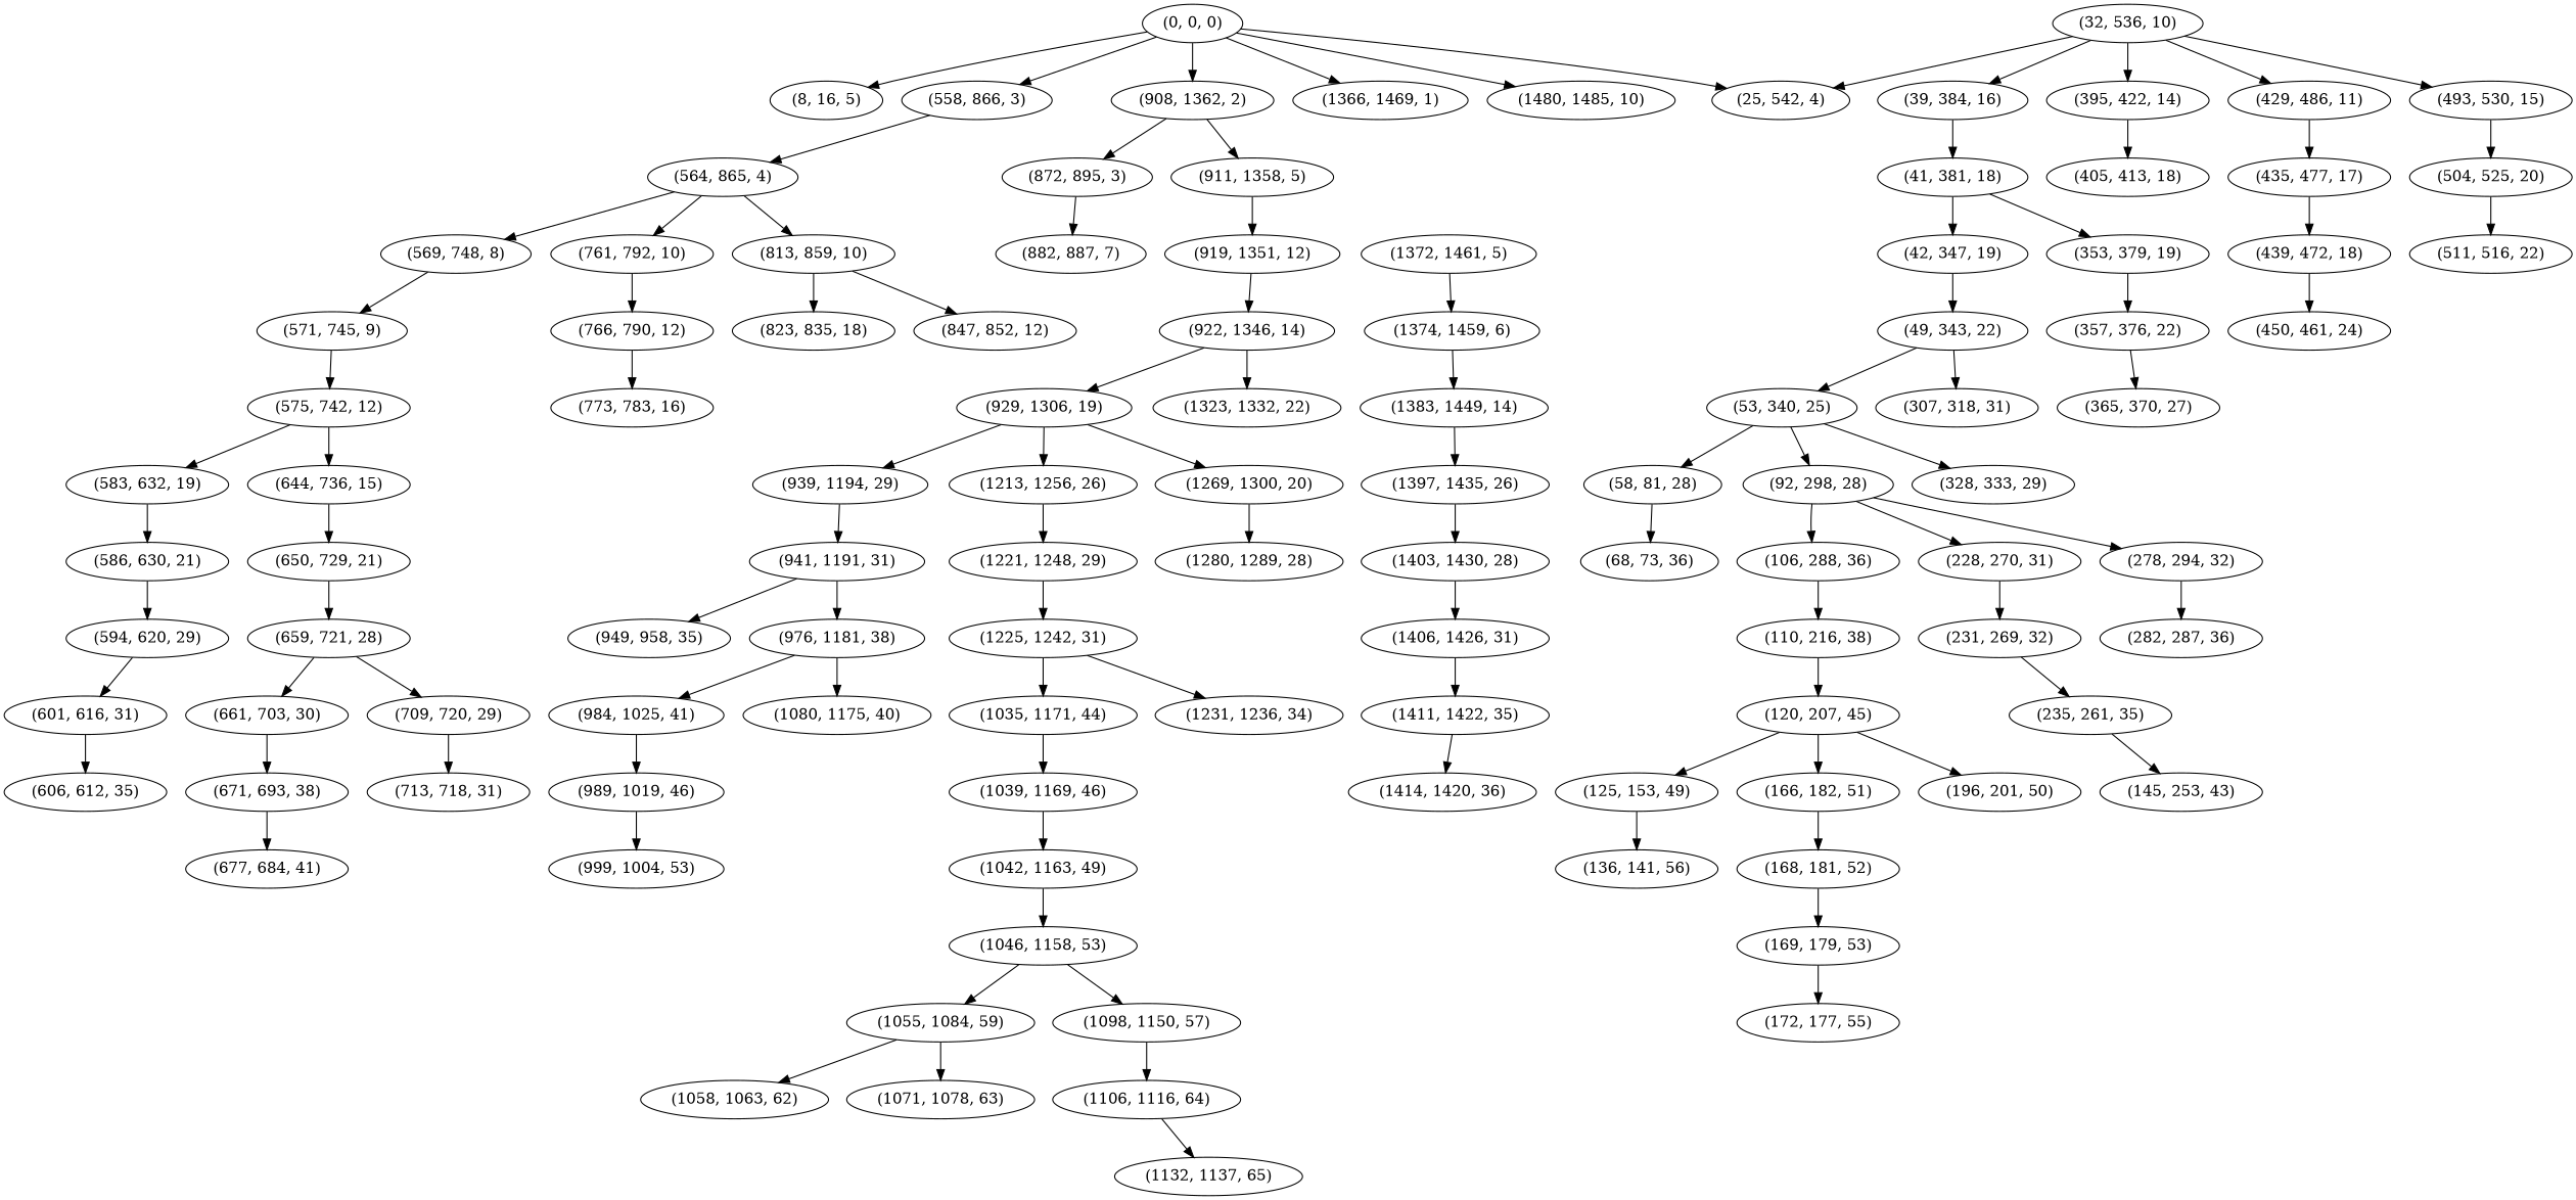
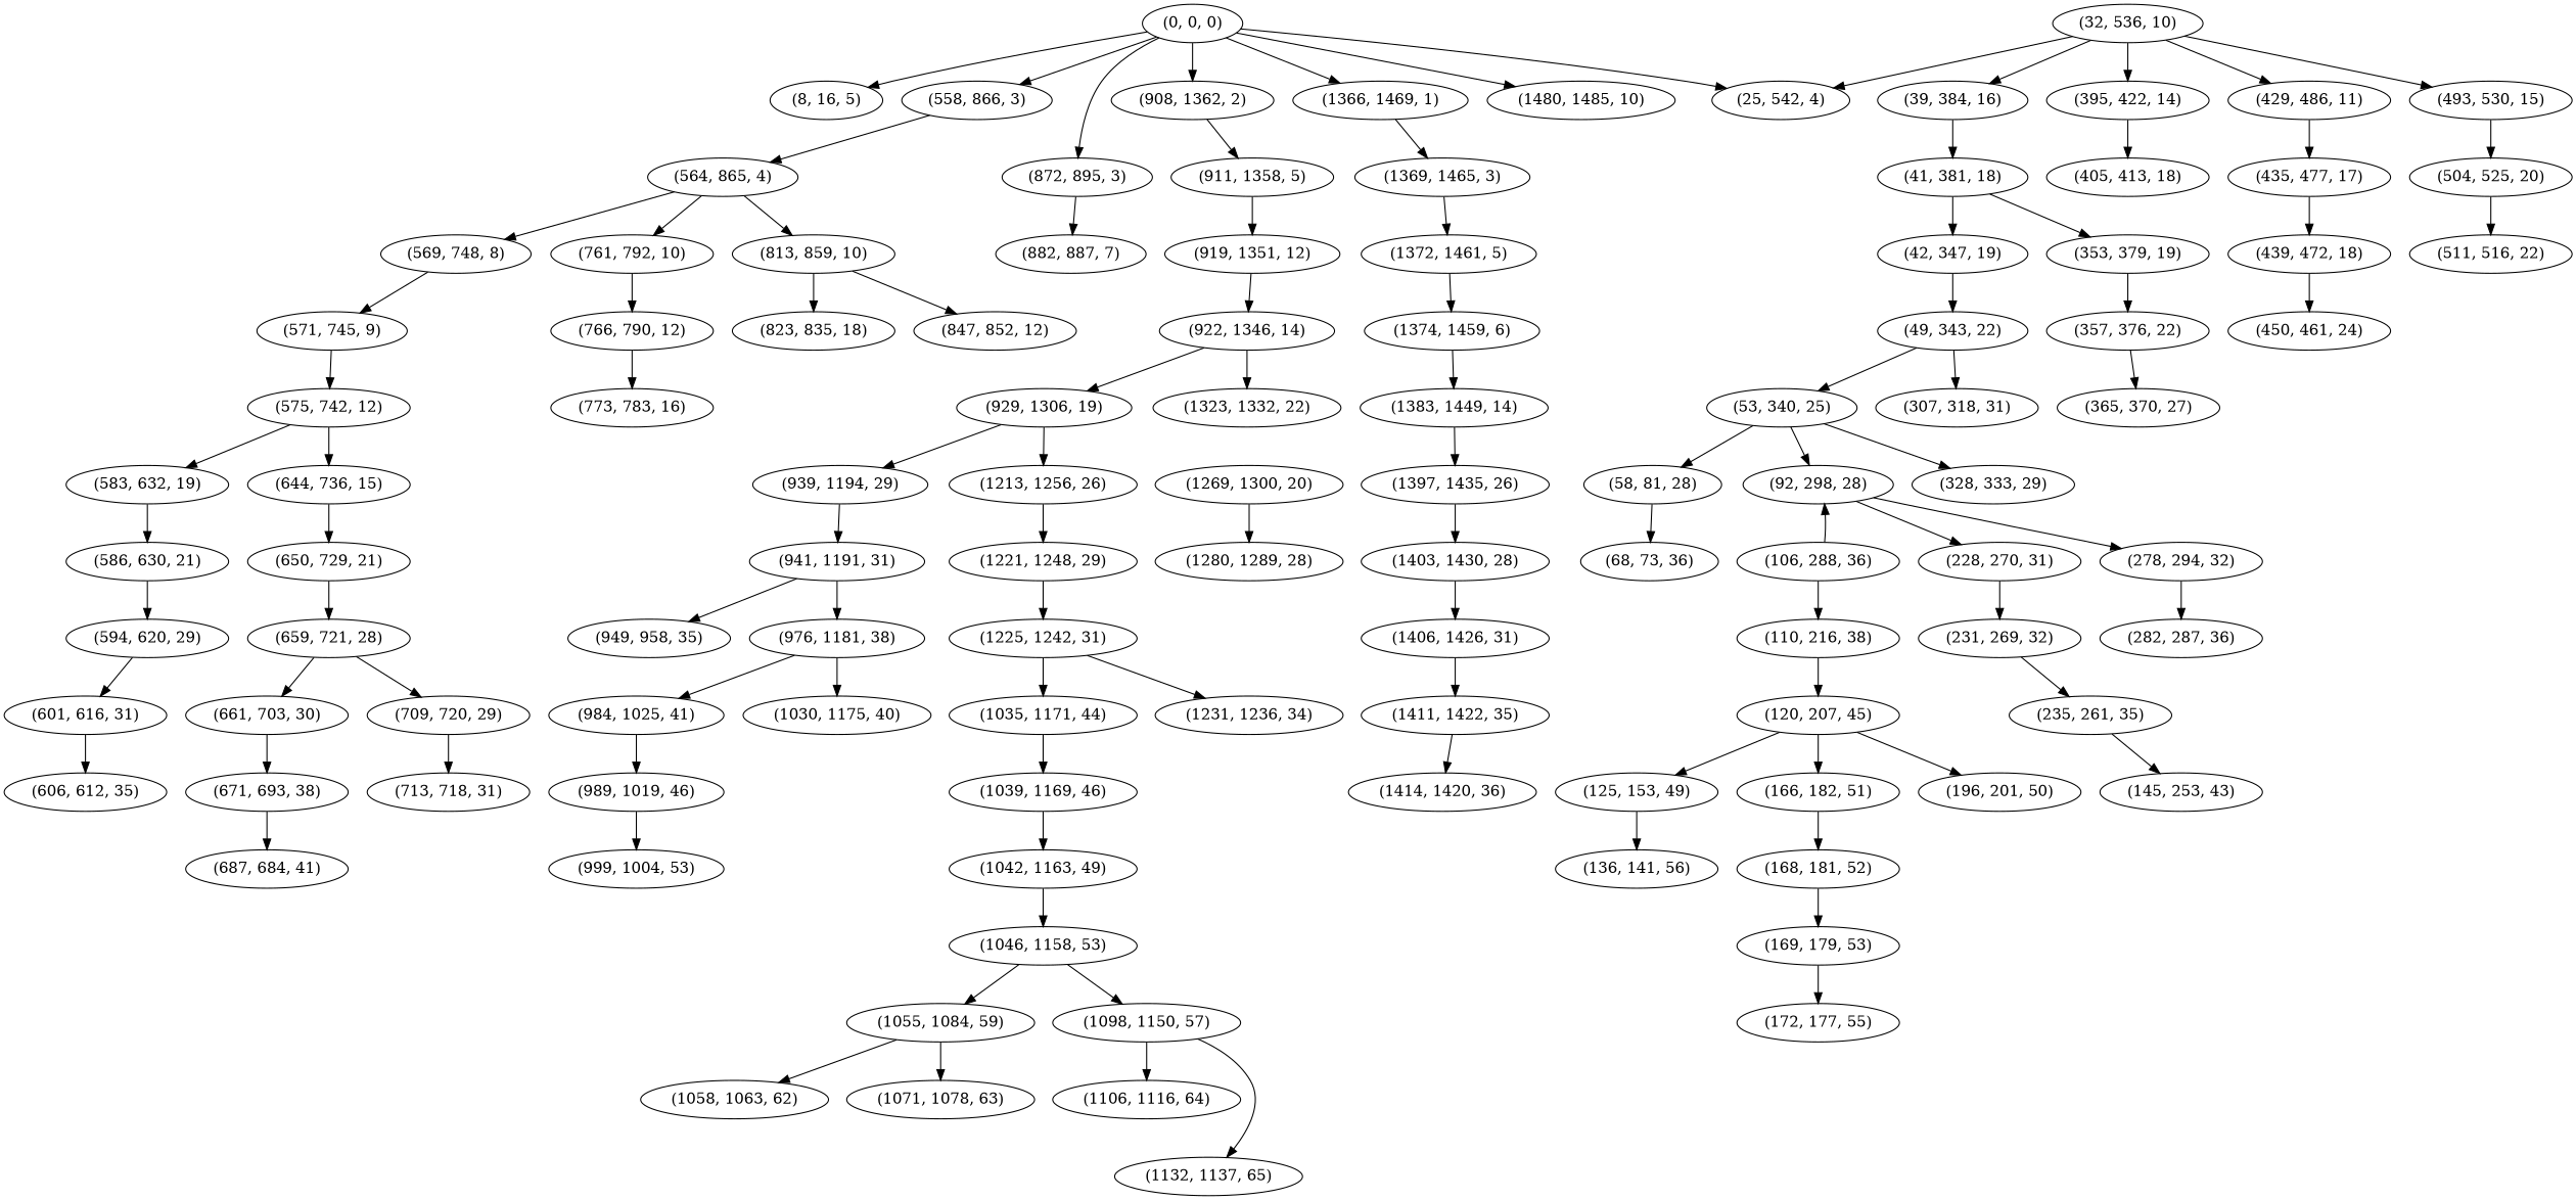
  digraph {
    "(0, 0, 0)"
    "(8, 16, 5)"
    "(25, 542, 4)"
    "(558, 866, 3)"
    "(872, 895, 3)"
    "(908, 1362, 2)"
    "(1366, 1469, 1)"
    "(1480, 1485, 10)"
    "(564, 865, 4)"
    "(882, 887, 7)"
    "(911, 1358, 5)"
+   "(1369, 1465, 3)"
    "(32, 536, 10)"
    "(39, 384, 16)"
    "(395, 422, 14)"
    "(429, 486, 11)"
    "(493, 530, 15)"
    "(41, 381, 18)"
    "(405, 413, 18)"
    "(435, 477, 17)"
    "(504, 525, 20)"
    "(42, 347, 19)"
    "(353, 379, 19)"
    "(49, 343, 22)"
    "(357, 376, 22)"
    "(53, 340, 25)"
    "(307, 318, 31)"
    "(58, 81, 28)"
    "(92, 298, 28)"
    "(328, 333, 29)"
    "(68, 73, 36)"
    n32 [label="(106, 288, 36)"]
    "(228, 270, 31)"
    "(278, 294, 32)"
    "(110, 216, 38)"
    "(231, 269, 32)"
    "(282, 287, 36)"
    "(120, 207, 45)"
    "(125, 153, 49)"
    "(166, 182, 51)"
    "(196, 201, 50)"
    "(136, 141, 56)"
    "(168, 181, 52)"
    "(169, 179, 53)"
    "(172, 177, 55)"
    "(235, 261, 35)"
    n47 [label="(145, 253, 43)"]
    "(365, 370, 27)"
    "(439, 472, 18)"
    "(450, 461, 24)"
    "(511, 516, 22)"
    "(569, 748, 8)"
    "(761, 792, 10)"
    "(813, 859, 10)"
    "(571, 745, 9)"
    "(766, 790, 12)"
    "(823, 835, 18)"
    "(847, 852, 12)"
    "(575, 742, 12)"
    "(583, 632, 19)"
    "(644, 736, 15)"
    "(586, 630, 21)"
    "(650, 729, 21)"
    "(594, 620, 29)"
    "(601, 616, 31)"
    "(606, 612, 35)"
    "(659, 721, 28)"
    "(661, 703, 30)"
    "(709, 720, 29)"
    "(671, 693, 38)"
    "(713, 718, 31)"
-   "(677, 684, 41)"
+   "(677, 684, 41)" [label="(687, 684, 41)"]
    "(773, 783, 16)"
    "(919, 1351, 12)"
    "(922, 1346, 14)"
    "(929, 1306, 19)"
    "(1323, 1332, 22)"
    "(939, 1194, 29)"
    "(1213, 1256, 26)"
    "(1269, 1300, 20)"
    "(941, 1191, 31)"
    "(1221, 1248, 29)"
    "(1280, 1289, 28)"
    "(949, 958, 35)"
    "(976, 1181, 38)"
    "(984, 1025, 41)"
-   "(1030, 1175, 40)" [label="(1080, 1175, 40)"]
+   "(1030, 1175, 40)"
    "(989, 1019, 46)"
    "(999, 1004, 53)"
    "(1035, 1171, 44)"
    "(1039, 1169, 46)"
    "(1042, 1163, 49)"
    "(1046, 1158, 53)"
    "(1055, 1084, 59)"
    "(1098, 1150, 57)"
    "(1058, 1063, 62)"
    "(1071, 1078, 63)"
    "(1106, 1116, 64)"
    "(1132, 1137, 65)"
    "(1225, 1242, 31)"
    "(1231, 1236, 34)"
    "(1372, 1461, 5)"
    "(1374, 1459, 6)"
    "(1383, 1449, 14)"
    "(1397, 1435, 26)"
    "(1403, 1430, 28)"
    "(1406, 1426, 31)"
    "(1411, 1422, 35)"
    "(1414, 1420, 36)"
    "(0, 0, 0)" -> "(8, 16, 5)"
    "(0, 0, 0)" -> "(25, 542, 4)"
    "(0, 0, 0)" -> "(558, 866, 3)"
-   "(908, 1362, 2)" -> "(872, 895, 3)"
+   "(0, 0, 0)" -> "(872, 895, 3)"
    "(0, 0, 0)" -> "(908, 1362, 2)"
    "(0, 0, 0)" -> "(1366, 1469, 1)"
    "(0, 0, 0)" -> "(1480, 1485, 10)"
    "(558, 866, 3)" -> "(564, 865, 4)"
    "(872, 895, 3)" -> "(882, 887, 7)"
    "(908, 1362, 2)" -> "(911, 1358, 5)"
+   "(1366, 1469, 1)" -> "(1369, 1465, 3)"
    "(564, 865, 4)" -> "(569, 748, 8)"
    "(564, 865, 4)" -> "(761, 792, 10)"
    "(564, 865, 4)" -> "(813, 859, 10)"
    "(911, 1358, 5)" -> "(919, 1351, 12)"
+   "(1369, 1465, 3)" -> "(1372, 1461, 5)"
    "(32, 536, 10)" -> "(25, 542, 4)"
    "(32, 536, 10)" -> "(39, 384, 16)"
    "(32, 536, 10)" -> "(395, 422, 14)"
    "(32, 536, 10)" -> "(429, 486, 11)"
    "(32, 536, 10)" -> "(493, 530, 15)"
    "(39, 384, 16)" -> "(41, 381, 18)"
    "(395, 422, 14)" -> "(405, 413, 18)"
    "(429, 486, 11)" -> "(435, 477, 17)"
    "(493, 530, 15)" -> "(504, 525, 20)"
    "(41, 381, 18)" -> "(42, 347, 19)"
    "(41, 381, 18)" -> "(353, 379, 19)"
    "(435, 477, 17)" -> "(439, 472, 18)"
    "(504, 525, 20)" -> "(511, 516, 22)"
    "(42, 347, 19)" -> "(49, 343, 22)"
    "(353, 379, 19)" -> "(357, 376, 22)"
    "(49, 343, 22)" -> "(53, 340, 25)"
    "(49, 343, 22)" -> "(307, 318, 31)"
    "(357, 376, 22)" -> "(365, 370, 27)"
    "(53, 340, 25)" -> "(58, 81, 28)"
    "(53, 340, 25)" -> "(92, 298, 28)"
    "(53, 340, 25)" -> "(328, 333, 29)"
    "(58, 81, 28)" -> "(68, 73, 36)"
-   "(92, 298, 28)" -> n32
+   n32 -> "(92, 298, 28)"
    "(92, 298, 28)" -> "(228, 270, 31)"
    "(92, 298, 28)" -> "(278, 294, 32)"
    n32 -> "(110, 216, 38)"
    "(228, 270, 31)" -> "(231, 269, 32)"
    "(278, 294, 32)" -> "(282, 287, 36)"
    "(110, 216, 38)" -> "(120, 207, 45)"
    "(231, 269, 32)" -> "(235, 261, 35)"
    "(120, 207, 45)" -> "(125, 153, 49)"
    "(120, 207, 45)" -> "(166, 182, 51)"
    "(120, 207, 45)" -> "(196, 201, 50)"
    "(125, 153, 49)" -> "(136, 141, 56)"
    "(166, 182, 51)" -> "(168, 181, 52)"
    "(168, 181, 52)" -> "(169, 179, 53)"
    "(169, 179, 53)" -> "(172, 177, 55)"
    "(235, 261, 35)" -> n47
    "(439, 472, 18)" -> "(450, 461, 24)"
    "(569, 748, 8)" -> "(571, 745, 9)"
    "(761, 792, 10)" -> "(766, 790, 12)"
    "(813, 859, 10)" -> "(823, 835, 18)"
    "(813, 859, 10)" -> "(847, 852, 12)"
    "(571, 745, 9)" -> "(575, 742, 12)"
    "(766, 790, 12)" -> "(773, 783, 16)"
    "(575, 742, 12)" -> "(583, 632, 19)"
    "(575, 742, 12)" -> "(644, 736, 15)"
    "(583, 632, 19)" -> "(586, 630, 21)"
    "(644, 736, 15)" -> "(650, 729, 21)"
    "(586, 630, 21)" -> "(594, 620, 29)"
    "(650, 729, 21)" -> "(659, 721, 28)"
    "(594, 620, 29)" -> "(601, 616, 31)"
    "(601, 616, 31)" -> "(606, 612, 35)"
    "(659, 721, 28)" -> "(661, 703, 30)"
    "(659, 721, 28)" -> "(709, 720, 29)"
    "(661, 703, 30)" -> "(671, 693, 38)"
    "(709, 720, 29)" -> "(713, 718, 31)"
    "(671, 693, 38)" -> "(677, 684, 41)"
    "(919, 1351, 12)" -> "(922, 1346, 14)"
    "(922, 1346, 14)" -> "(929, 1306, 19)"
    "(922, 1346, 14)" -> "(1323, 1332, 22)"
    "(929, 1306, 19)" -> "(939, 1194, 29)"
    "(929, 1306, 19)" -> "(1213, 1256, 26)"
-   "(929, 1306, 19)" -> "(1269, 1300, 20)"
    "(939, 1194, 29)" -> "(941, 1191, 31)"
    "(1213, 1256, 26)" -> "(1221, 1248, 29)"
    "(1269, 1300, 20)" -> "(1280, 1289, 28)"
    "(941, 1191, 31)" -> "(949, 958, 35)"
    "(941, 1191, 31)" -> "(976, 1181, 38)"
    "(1221, 1248, 29)" -> "(1225, 1242, 31)"
    "(976, 1181, 38)" -> "(984, 1025, 41)"
    "(976, 1181, 38)" -> "(1030, 1175, 40)"
    "(984, 1025, 41)" -> "(989, 1019, 46)"
    "(989, 1019, 46)" -> "(999, 1004, 53)"
    "(1035, 1171, 44)" -> "(1039, 1169, 46)"
    "(1039, 1169, 46)" -> "(1042, 1163, 49)"
    "(1042, 1163, 49)" -> "(1046, 1158, 53)"
    "(1046, 1158, 53)" -> "(1055, 1084, 59)"
    "(1046, 1158, 53)" -> "(1098, 1150, 57)"
    "(1055, 1084, 59)" -> "(1058, 1063, 62)"
    "(1055, 1084, 59)" -> "(1071, 1078, 63)"
    "(1098, 1150, 57)" -> "(1106, 1116, 64)"
-   "(1106, 1116, 64)" -> "(1132, 1137, 65)"
+   "(1098, 1150, 57)" -> "(1132, 1137, 65)"
    "(1225, 1242, 31)" -> "(1035, 1171, 44)"
    "(1225, 1242, 31)" -> "(1231, 1236, 34)"
    "(1372, 1461, 5)" -> "(1374, 1459, 6)"
    "(1374, 1459, 6)" -> "(1383, 1449, 14)"
    "(1383, 1449, 14)" -> "(1397, 1435, 26)"
    "(1397, 1435, 26)" -> "(1403, 1430, 28)"
    "(1403, 1430, 28)" -> "(1406, 1426, 31)"
    "(1406, 1426, 31)" -> "(1411, 1422, 35)"
    "(1411, 1422, 35)" -> "(1414, 1420, 36)"
  }
